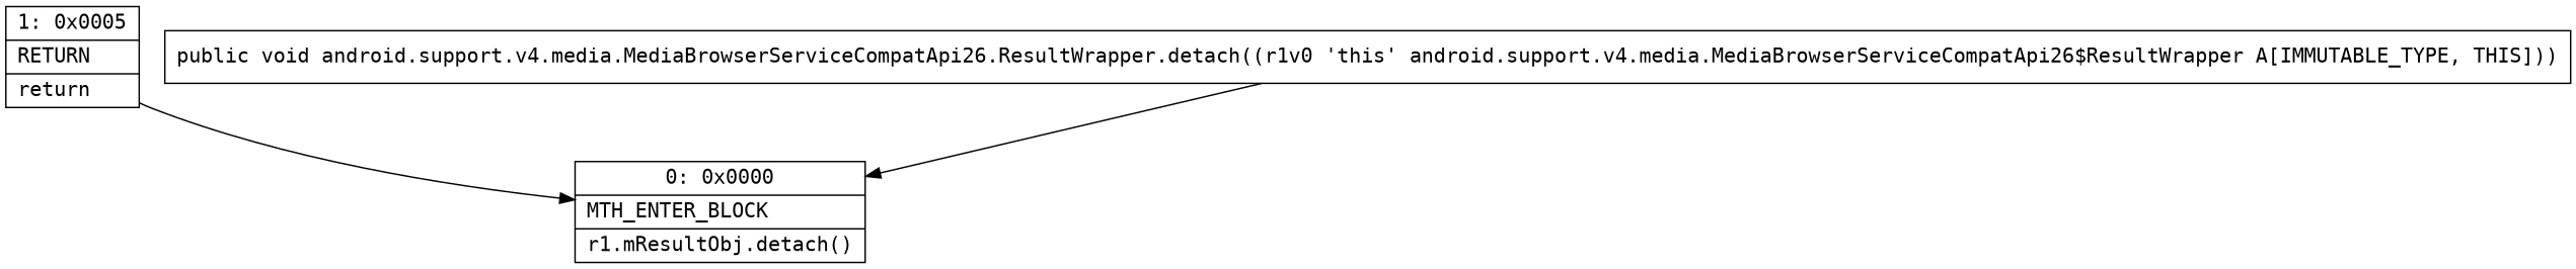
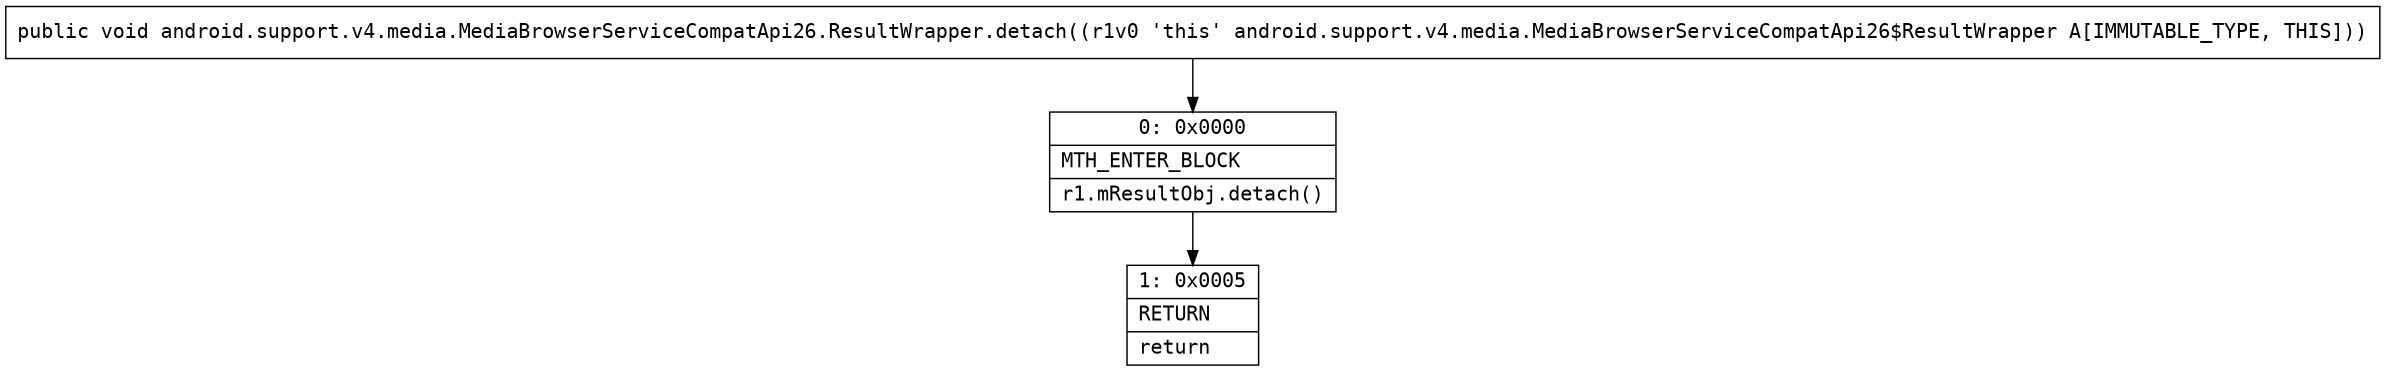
  digraph {
    fontname="DejaVu Sans Mono"
    node [shape=record fontname="DejaVu Sans Mono"]
    edge [fontname="DejaVu Sans Mono"]
    n1 [label="{0\:\ 0x0000|MTH_ENTER_BLOCK\l|r1.mResultObj.detach()\l}"]
    n2 [label="{1\:\ 0x0005|RETURN\l|return\l}"]
    n3 [label="{public void android.support.v4.media.MediaBrowserServiceCompatApi26.ResultWrapper.detach((r1v0 'this' android.support.v4.media.MediaBrowserServiceCompatApi26$ResultWrapper A[IMMUTABLE_TYPE, THIS])) }"]
-   n2 -> n1
+   n1 -> n2
    n3 -> n1
  }
